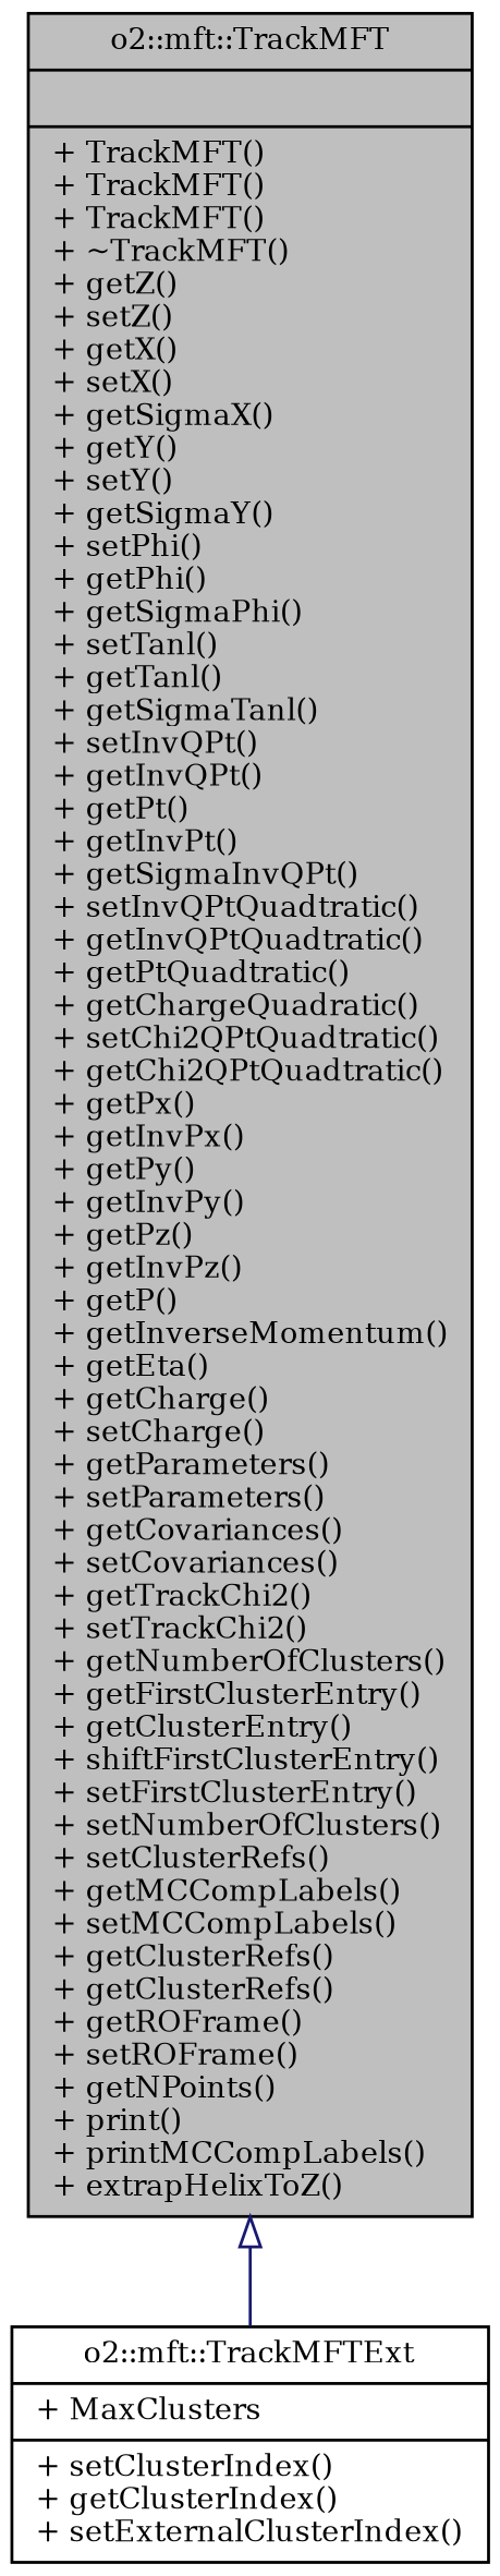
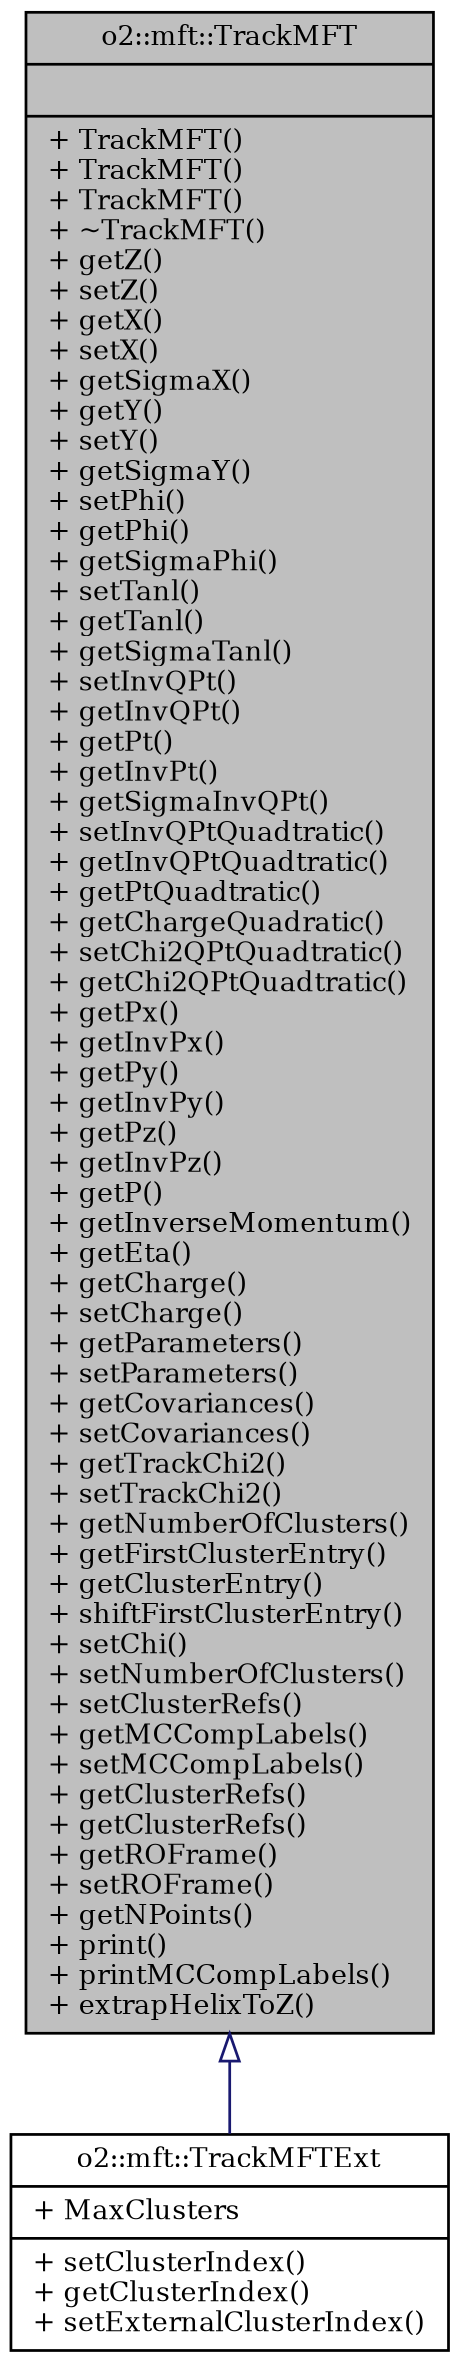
  digraph {
    fontname="DejaVu Serif"
    node [color=black fontname="DejaVu Serif" fontsize=10 shape=record]
-   n1 [fillcolor=grey75 fontcolor=black height=0.2 label="{o2::mft::TrackMFT\n||+ TrackMFT()\l+ TrackMFT()\l+ TrackMFT()\l+ ~TrackMFT()\l+ getZ()\l+ setZ()\l+ getX()\l+ setX()\l+ getSigmaX()\l+ getY()\l+ setY()\l+ getSigmaY()\l+ setPhi()\l+ getPhi()\l+ getSigmaPhi()\l+ setTanl()\l+ getTanl()\l+ getSigmaTanl()\l+ setInvQPt()\l+ getInvQPt()\l+ getPt()\l+ getInvPt()\l+ getSigmaInvQPt()\l+ setInvQPtQuadtratic()\l+ getInvQPtQuadtratic()\l+ getPtQuadtratic()\l+ getChargeQuadratic()\l+ setChi2QPtQuadtratic()\l+ getChi2QPtQuadtratic()\l+ getPx()\l+ getInvPx()\l+ getPy()\l+ getInvPy()\l+ getPz()\l+ getInvPz()\l+ getP()\l+ getInverseMomentum()\l+ getEta()\l+ getCharge()\l+ setCharge()\l+ getParameters()\l+ setParameters()\l+ getCovariances()\l+ setCovariances()\l+ getTrackChi2()\l+ setTrackChi2()\l+ getNumberOfClusters()\l+ getFirstClusterEntry()\l+ getClusterEntry()\l+ shiftFirstClusterEntry()\l+ setFirstClusterEntry()\l+ setNumberOfClusters()\l+ setClusterRefs()\l+ getMCCompLabels()\l+ setMCCompLabels()\l+ getClusterRefs()\l+ getClusterRefs()\l+ getROFrame()\l+ setROFrame()\l+ getNPoints()\l+ print()\l+ printMCCompLabels()\l+ extrapHelixToZ()\l}" style=filled width=0.4]
+   n1 [fillcolor=grey75 fontcolor=black height=0.2 label="{o2::mft::TrackMFT\n||+ TrackMFT()\l+ TrackMFT()\l+ TrackMFT()\l+ ~TrackMFT()\l+ getZ()\l+ setZ()\l+ getX()\l+ setX()\l+ getSigmaX()\l+ getY()\l+ setY()\l+ getSigmaY()\l+ setPhi()\l+ getPhi()\l+ getSigmaPhi()\l+ setTanl()\l+ getTanl()\l+ getSigmaTanl()\l+ setInvQPt()\l+ getInvQPt()\l+ getPt()\l+ getInvPt()\l+ getSigmaInvQPt()\l+ setInvQPtQuadtratic()\l+ getInvQPtQuadtratic()\l+ getPtQuadtratic()\l+ getChargeQuadratic()\l+ setChi2QPtQuadtratic()\l+ getChi2QPtQuadtratic()\l+ getPx()\l+ getInvPx()\l+ getPy()\l+ getInvPy()\l+ getPz()\l+ getInvPz()\l+ getP()\l+ getInverseMomentum()\l+ getEta()\l+ getCharge()\l+ setCharge()\l+ getParameters()\l+ setParameters()\l+ getCovariances()\l+ setCovariances()\l+ getTrackChi2()\l+ setTrackChi2()\l+ getNumberOfClusters()\l+ getFirstClusterEntry()\l+ getClusterEntry()\l+ shiftFirstClusterEntry()\l+ setChi()\l+ setNumberOfClusters()\l+ setClusterRefs()\l+ getMCCompLabels()\l+ setMCCompLabels()\l+ getClusterRefs()\l+ getClusterRefs()\l+ getROFrame()\l+ setROFrame()\l+ getNPoints()\l+ print()\l+ printMCCompLabels()\l+ extrapHelixToZ()\l}" style=filled width=0.4]
    n2 [height=0.2 label="{o2::mft::TrackMFTExt\n|+ MaxClusters\l|+ setClusterIndex()\l+ getClusterIndex()\l+ setExternalClusterIndex()\l}" width=0.4]
    n1 -> n2 [arrowtail=onormal color=midnightblue dir=back fontname="DejaVu Serif" fontsize=10 labelfontname=Helvetica labelfontsize=10 style=solid]
  }
